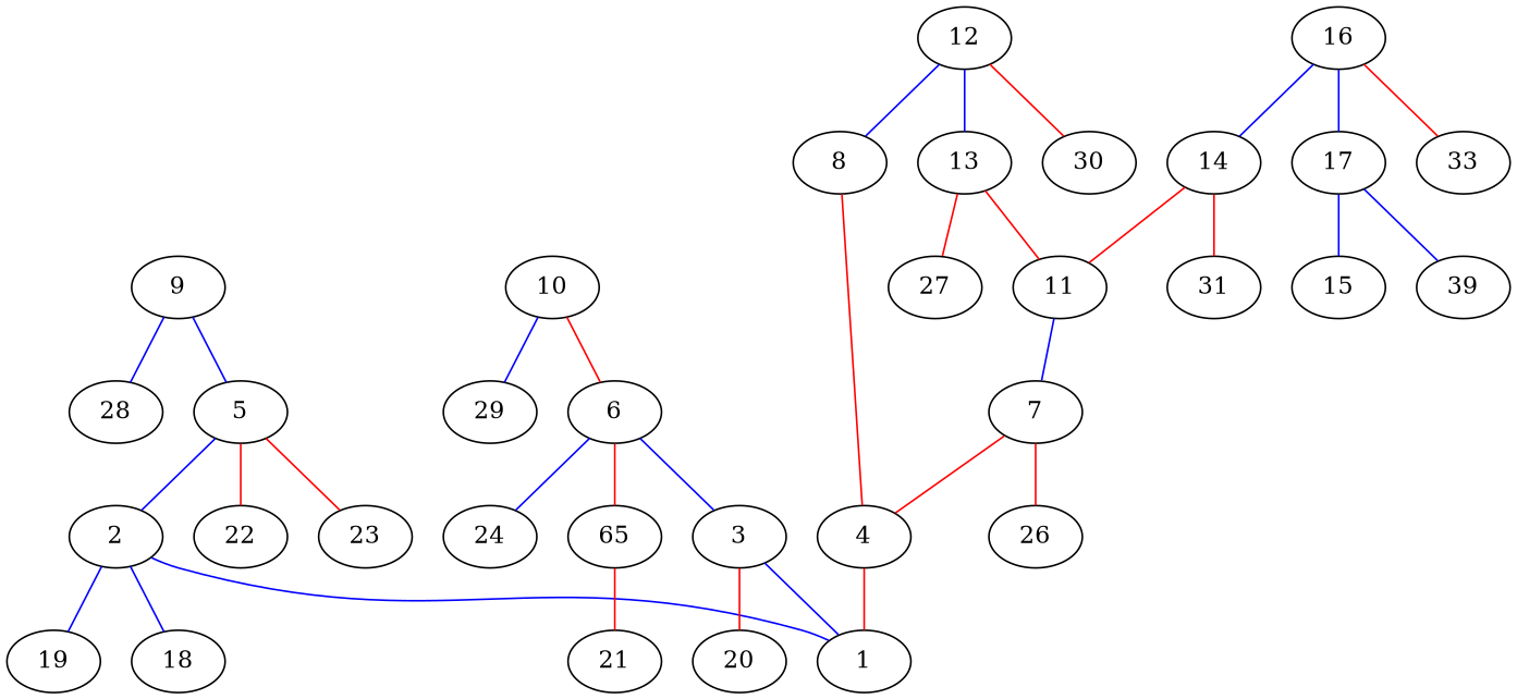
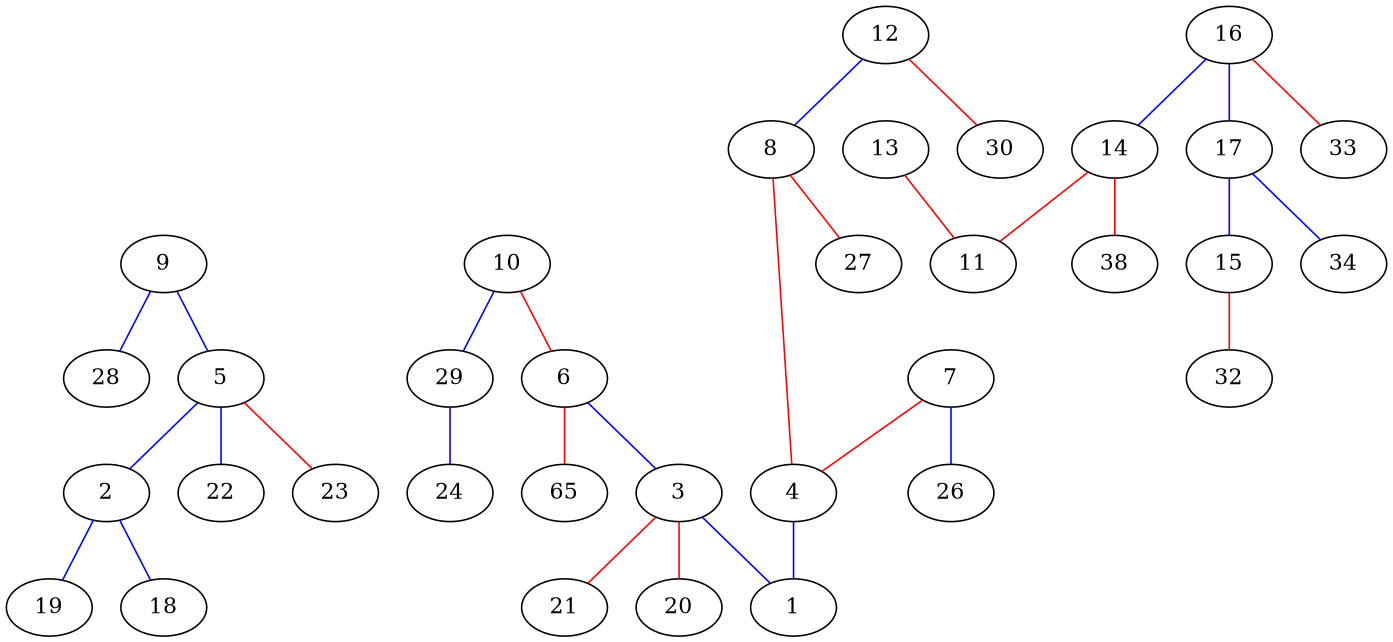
  graph {
    node [chem=H]
    edge [color=blue valence=1]
    1 [chem=N]
    2 [chem=C]
    18
    19
    3 [chem=C]
    20
    21
    4 [chem=C]
    5 [chem=C]
    22
    23
    6 [chem=C]
    24
    n14 [label=65]
    7 [chem=C]
    26
    8 [chem=C]
    27
    9 [chem=O]
    28
    10 [chem=O]
    29
    11 [chem=C]
    12 [chem=C]
    13 [chem=C]
    30
    14 [chem=C]
-   31
+   31 [label=38]
    15 [chem=C]
+   32
    16 [chem=C]
    17 [chem=C]
    33
-   34 [label=39]
-   2 -- 1
+   34
    2 -- 18
    2 -- 19
    3 -- 1
    3 -- 20 [color=red]
-   n14 -- 21 [color=red]
-   4 -- 1 [color=red]
+   3 -- 21 [color=red]
+   4 -- 1
    5 -- 2
-   5 -- 22 [color=red]
+   5 -- 22
    5 -- 23 [color=red]
    6 -- 3
-   6 -- 24
+   29 -- 24
    6 -- n14 [color=red]
    7 -- 4 [color=red valence=2]
-   7 -- 26 [color=red]
+   7 -- 26
    8 -- 4 [color=red]
-   13 -- 27 [color=red]
+   8 -- 27 [color=red]
    9 -- 5
    9 -- 28
    10 -- 6 [color=red]
    10 -- 29
-   11 -- 7
    12 -- 8 [valence=2]
-   12 -- 13
    12 -- 30 [color=red]
    13 -- 11 [color=red valence=2]
    14 -- 11 [color=red]
    14 -- 31 [color=red]
+   15 -- 32 [color=red]
    16 -- 14 [valence=2]
    16 -- 17
    16 -- 33 [color=red]
    17 -- 15 [valence=2]
    17 -- 34
  }
